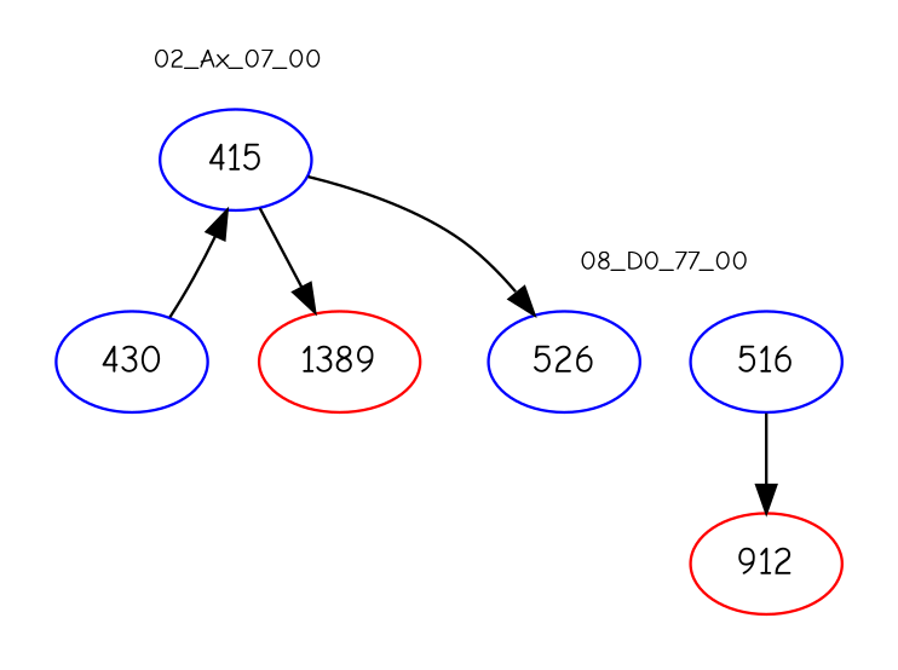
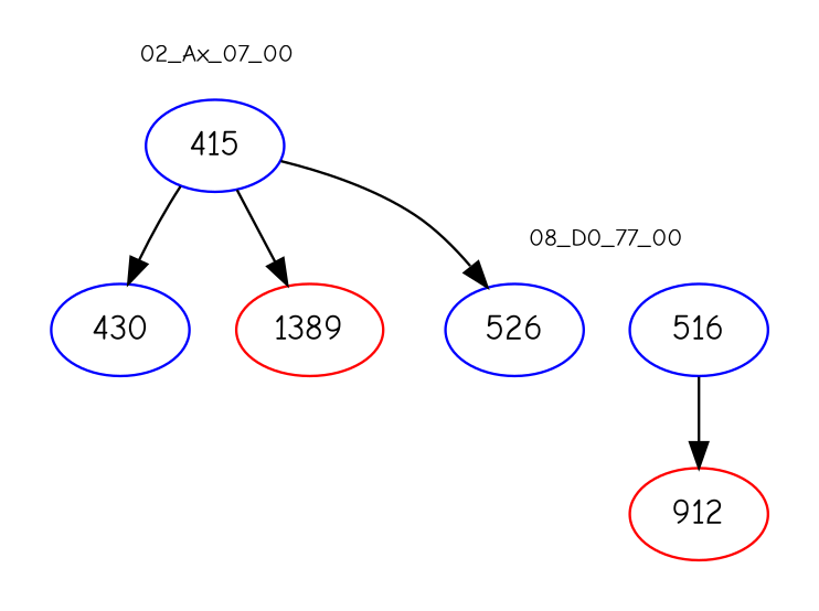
  digraph {
    fontname="Comic Neue"
    node [color=blue fontname="Comic Neue"]
    edge [color=black fontname="Comic Neue"]
    n1 [label=415]
    n2 [label=430]
    n3 [color=red label=1389]
    n4 [label=516]
    n5 [label=526]
    n6 [color=red label=912]
    subgraph cluster_1 {
      color=white
      fontsize=10
      label="02_Ax_07_00"
      n1
      n2
      n3
    }
    subgraph cluster_2 {
      color=white
      fontsize=10
      label="08_D0_77_00"
      n4
      n5
      n6
    }
-   n2 -> n1
+   n1 -> n2
    n1 -> n3
    n1 -> n5
    n4 -> n6
  }
